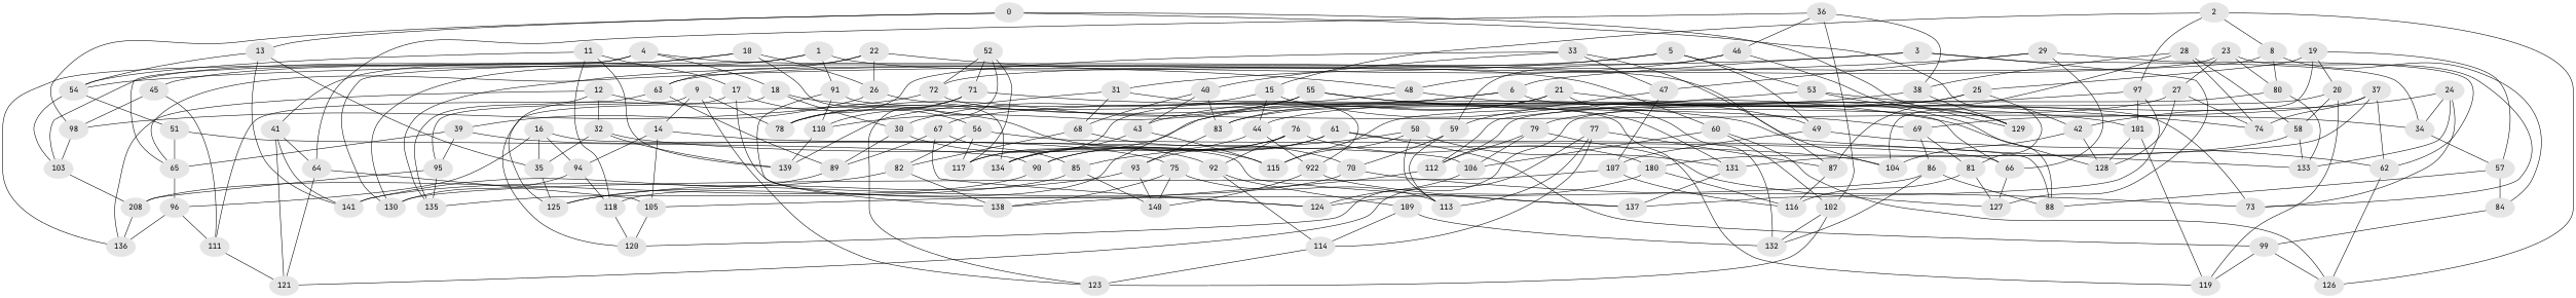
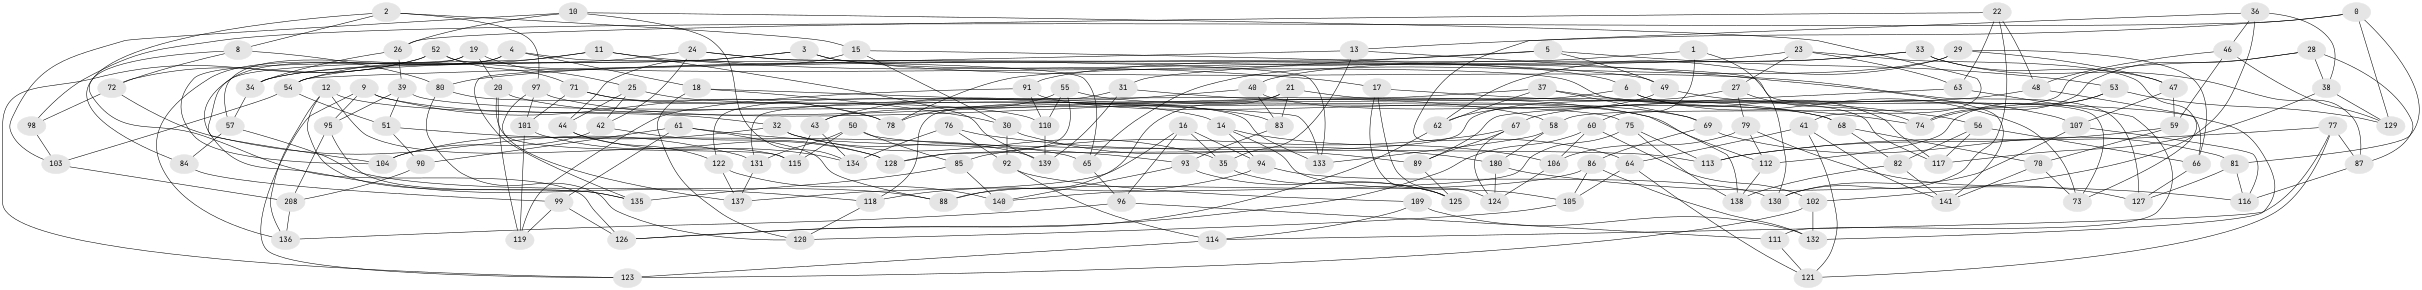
  graph {
    fontname="JetBrains Mono"
    node [color=gray90 fontname="JetBrains Mono" style=filled]
    edge [fontname="JetBrains Mono"]
    1
-   45
    60
    91
    130
    98
    111
    126
    106
    102
    119
    110
    138
    2
    8
    15
    97
    72
    80
    84
    49
    30
    44
    137
    112
    101
    3
    6
    34
    54
    127
    43
    73
    117
    57
    103
    51
    4
    18
    65
    104
    136
    120
    133
    96
    5
    31
    53
    135
    139
    68
-   122 [label=922]
+   122
    62
    107
    129
    74
    134
    115
    n59 [label=0]
    13
    81
    35
    141
    116
    131
    99
    9
    14
    78
    95
    123
    94
    105
    n74 [label=208]
    10
    26
    41
    39
    64
    121
    11
    17
    118
    56
    124
    125
    12
    32
    89
    92
    16
    66
    82
    19
    20
    25
    58
    83
    42
    88
    n101 [label=180]
    21
    132
    93
    22
    48
    63
    67
    23
    27
    79
    128
    24
    75
    28
    38
    87
    29
    47
    59
    114
    109
    70
    140
    33
    40
    36
    46
    37
    69
    86
    90
    113
    85
    50
    52
    71
    55
    61
    76
    77
-   1 -- 45
    1 -- 60
    1 -- 91
    1 -- 130
-   45 -- 98
-   45 -- 111
    60 -- 126
    60 -- 106
    60 -- 102
    91 -- 119
    91 -- 110
    91 -- 138
    98 -- 103
    111 -- 121
    106 -- 124
    102 -- 123
    102 -- 132
    110 -- 139
    2 -- 126
    2 -- 8
    2 -- 15
    2 -- 97
    8 -- 72
    8 -- 80
    8 -- 84
    15 -- 49
    15 -- 30
    15 -- 44
    97 -- 137
    97 -- 112
    97 -- 101
    72 -- 98
    72 -- 131
    80 -- 120
    80 -- 133
    84 -- 99
    49 -- 62
    49 -- 107
    30 -- 89
    30 -- 92
    44 -- 122
    44 -- 134
    112 -- 138
    101 -- 119
    101 -- 128
    3 -- 6
    3 -- 34
    3 -- 54
    3 -- 127
    6 -- 43
    6 -- 73
    6 -- 117
    34 -- 57
    54 -- 103
    54 -- 51
    43 -- 134
    43 -- 115
    57 -- 84
    57 -- 88
    103 -- n74
    51 -- 65
    51 -- 90
    4 -- 18
    4 -- 65
    4 -- 104
    4 -- 136
    18 -- 30
    18 -- 120
    18 -- 133
    65 -- 96
    96 -- 111
    96 -- 136
    5 -- 49
    5 -- 31
    5 -- 53
    5 -- 135
    31 -- 139
    31 -- 68
    31 -- 122
    53 -- 112
    53 -- 129
    53 -- 74
    68 -- 82
    68 -- 70
    122 -- 137
    122 -- 140
    62 -- 126
    107 -- 130
    107 -- 116
    n59 -- 98
    n59 -- 129
    n59 -- 13
    n59 -- 81
    13 -- 54
    13 -- 35
    13 -- 141
    81 -- 127
    81 -- 116
    35 -- 125
    131 -- 137
    99 -- 126
    99 -- 119
    9 -- 14
    9 -- 78
    9 -- 95
    9 -- 123
    14 -- 106
    14 -- 94
    14 -- 105
    95 -- 135
    95 -- n74
    94 -- 130
    94 -- 118
    105 -- 120
    n74 -- 136
    10 -- 103
    10 -- 134
    10 -- 26
    10 -- 41
    26 -- 34
    26 -- 39
    41 -- 141
    41 -- 64
    41 -- 121
-   39 -- 65
+   39 -- 51
    39 -- 95
    39 -- 75
    64 -- 105
    64 -- 121
    11 -- 54
    11 -- 139
    11 -- 17
    11 -- 118
    17 -- 56
    17 -- 124
    17 -- 125
    118 -- 120
    56 -- 117
    56 -- 66
    56 -- 82
    12 -- 136
    12 -- 135
    12 -- 115
    12 -- 32
    32 -- 104
    32 -- 139
    32 -- 35
    89 -- 125
    92 -- 114
    92 -- 109
    16 -- 137
    16 -- 96
    16 -- 35
    16 -- 94
    66 -- 127
    82 -- 138
    82 -- 141
    19 -- 57
    19 -- 104
    19 -- 20
    19 -- 25
    20 -- 119
    20 -- 115
    20 -- 58
    25 -- 44
    25 -- 83
    25 -- 42
    58 -- 133
    58 -- n101
    83 -- 93
    42 -- 104
    42 -- 128
    n101 -- 116
    n101 -- 124
    21 -- 118
    21 -- 83
    21 -- 88
    21 -- 132
    93 -- 125
    93 -- 140
    22 -- 130
    22 -- 26
    22 -- 48
    22 -- 63
    48 -- 66
    48 -- 67
    63 -- 111
    63 -- 89
    67 -- 124
    67 -- 89
    67 -- 85
    23 -- 80
    23 -- 73
    23 -- 63
    23 -- 27
    27 -- 74
    27 -- 79
    27 -- 128
    79 -- 106
    79 -- 112
    79 -- 127
    24 -- 34
    24 -- 73
    24 -- 133
    24 -- 42
    75 -- 138
    75 -- 140
    75 -- 113
    28 -- 74
    28 -- 58
    28 -- 38
    28 -- 87
    38 -- 117
    38 -- 129
    87 -- 116
    29 -- 65
    29 -- 62
    29 -- 66
    29 -- 47
    47 -- 107
    47 -- 59
    59 -- 70
    59 -- 113
    114 -- 123
    109 -- 132
    109 -- 114
    70 -- 73
    70 -- 141
    33 -- 78
    33 -- 87
    33 -- 47
    33 -- 40
    40 -- 43
    40 -- 68
    40 -- 83
    36 -- 102
    36 -- 64
    36 -- 38
    36 -- 46
    46 -- 129
    46 -- 48
    46 -- 59
    37 -- 62
    37 -- 74
    37 -- 131
    37 -- 69
    69 -- 81
    69 -- 86
    86 -- 105
    86 -- 88
    86 -- 132
    90 -- n74
    85 -- 135
    85 -- 140
    50 -- 115
    50 -- 131
    50 -- 113
    50 -- 85
    52 -- 72
    52 -- 117
    52 -- 123
    52 -- 71
    71 -- 110
    71 -- 101
    71 -- 78
    55 -- 110
    55 -- 78
    55 -- 128
    55 -- 69
    61 -- 99
    61 -- 88
    61 -- 93
    61 -- 90
    76 -- 134
    76 -- 92
    76 -- n101
-   76 -- 90
    77 -- 121
    77 -- 87
    77 -- 114
    77 -- 113
  }
